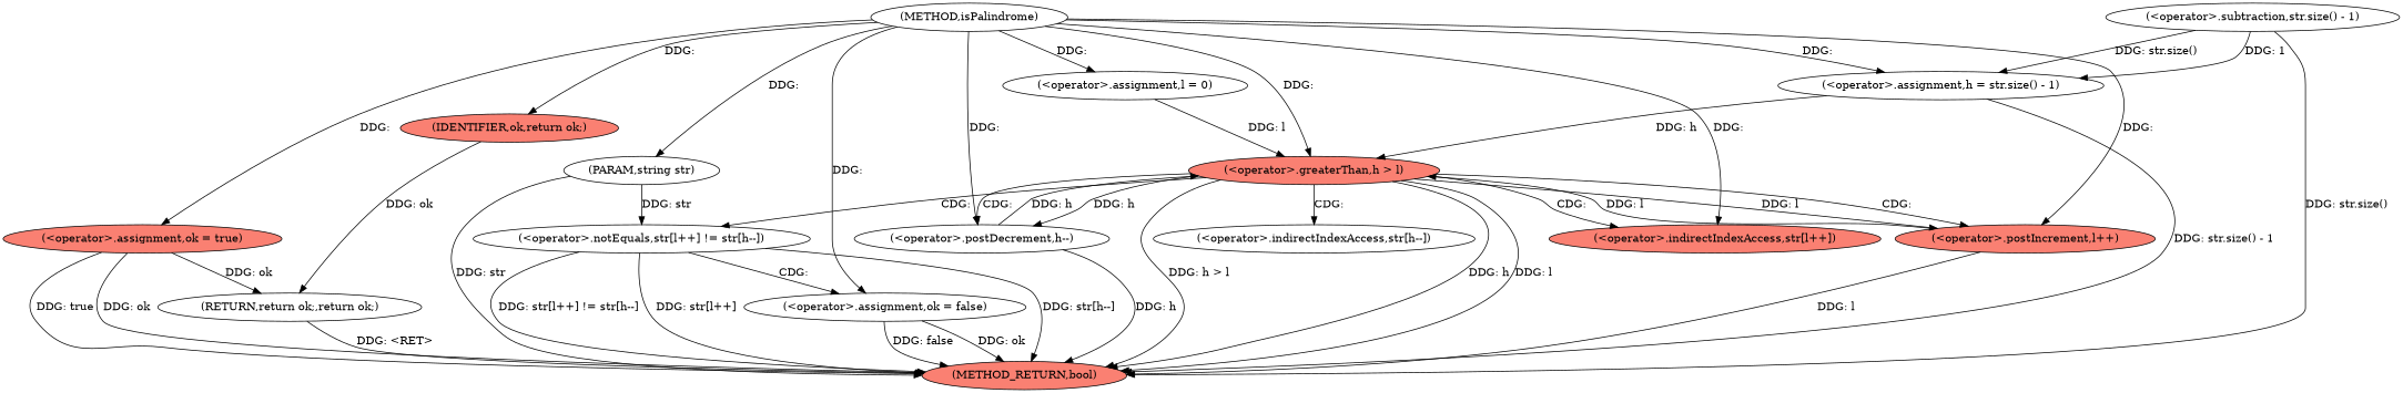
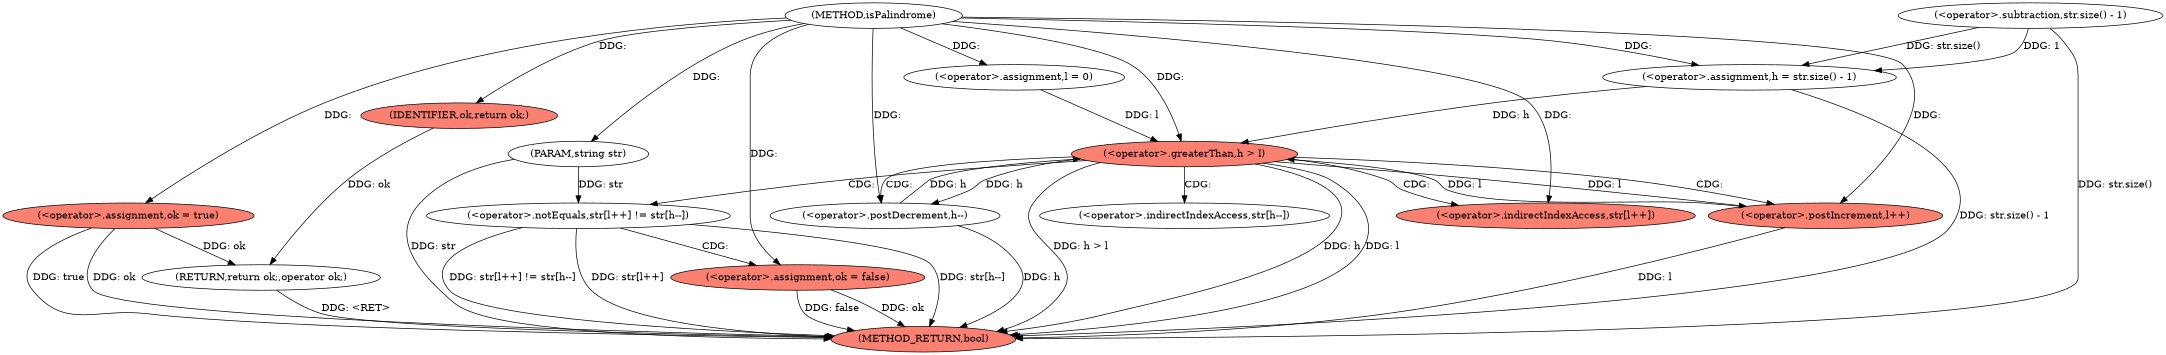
  digraph {
    node [fillcolor=white style=filled]
    n1 [label="(METHOD,isPalindrome)"]
    n2 [label="(PARAM,string str)"]
    n3 [fillcolor=salmon label="(<operator>.assignment,ok = true)"]
    n4 [label="(<operator>.assignment,l = 0)"]
    n5 [label="(<operator>.assignment,h = str.size() - 1)"]
    n6 [fillcolor=salmon label="(<operator>.greaterThan,h > l)"]
    n7 [fillcolor=salmon label="(IDENTIFIER,ok,return ok;)"]
-   n8 [label="(<operator>.assignment,ok = false)"]
+   n8 [fillcolor=salmon label="(<operator>.assignment,ok = false)"]
    n9 [fillcolor=salmon label="(<operator>.postIncrement,l++)"]
    n10 [label="(<operator>.postDecrement,h--)"]
    n11 [fillcolor=salmon label="(<operator>.indirectIndexAccess,str[l++])"]
    n12 [fillcolor=salmon label="(METHOD_RETURN,bool)"]
    n13 [label="(<operator>.notEquals,str[l++] != str[h--])"]
-   n14 [label="(RETURN,return ok;,return ok;)"]
+   n14 [label="(RETURN,return ok;,operator ok;)"]
    n15 [label="(<operator>.indirectIndexAccess,str[h--])"]
    n16 [label="(<operator>.subtraction,str.size() - 1)"]
    n1 -> n2 [label="DDG: "]
    n1 -> n3 [label="DDG: "]
    n1 -> n4 [label="DDG: "]
    n1 -> n5 [label="DDG: "]
    n1 -> n6 [label="DDG: "]
    n1 -> n7 [label="DDG: "]
    n1 -> n8 [label="DDG: "]
    n1 -> n9 [label="DDG: "]
    n1 -> n10 [label="DDG: "]
    n1 -> n11 [label="DDG: "]
    n2 -> n12 [label="DDG: str"]
    n2 -> n13 [label="DDG: str"]
    n3 -> n12 [label="DDG: ok"]
    n3 -> n12 [label="DDG: true"]
    n3 -> n14 [label="DDG: ok"]
    n4 -> n6 [label="DDG: l"]
    n5 -> n6 [label="DDG: h"]
    n5 -> n12 [label="DDG: str.size() - 1"]
    n6 -> n9 [label="DDG: l"]
    n6 -> n9 [label="CDG: "]
    n6 -> n10 [label="DDG: h"]
    n6 -> n10 [label="CDG: "]
    n6 -> n11 [label="CDG: "]
    n6 -> n12 [label="DDG: h"]
    n6 -> n12 [label="DDG: l"]
    n6 -> n12 [label="DDG: h > l"]
    n6 -> n13 [label="CDG: "]
    n6 -> n15 [label="CDG: "]
    n7 -> n14 [label="DDG: ok"]
    n8 -> n12 [label="DDG: ok"]
    n8 -> n12 [label="DDG: false"]
    n9 -> n6 [label="DDG: l"]
    n9 -> n12 [label="DDG: l"]
    n10 -> n6 [label="DDG: h"]
    n10 -> n12 [label="DDG: h"]
    n13 -> n8 [label="CDG: "]
    n13 -> n12 [label="DDG: str[l++]"]
    n13 -> n12 [label="DDG: str[h--]"]
    n13 -> n12 [label="DDG: str[l++] != str[h--]"]
    n14 -> n12 [label="DDG: <RET>"]
    n16 -> n5 [label="DDG: 1"]
    n16 -> n5 [label="DDG: str.size()"]
    n16 -> n12 [label="DDG: str.size()"]
  }
